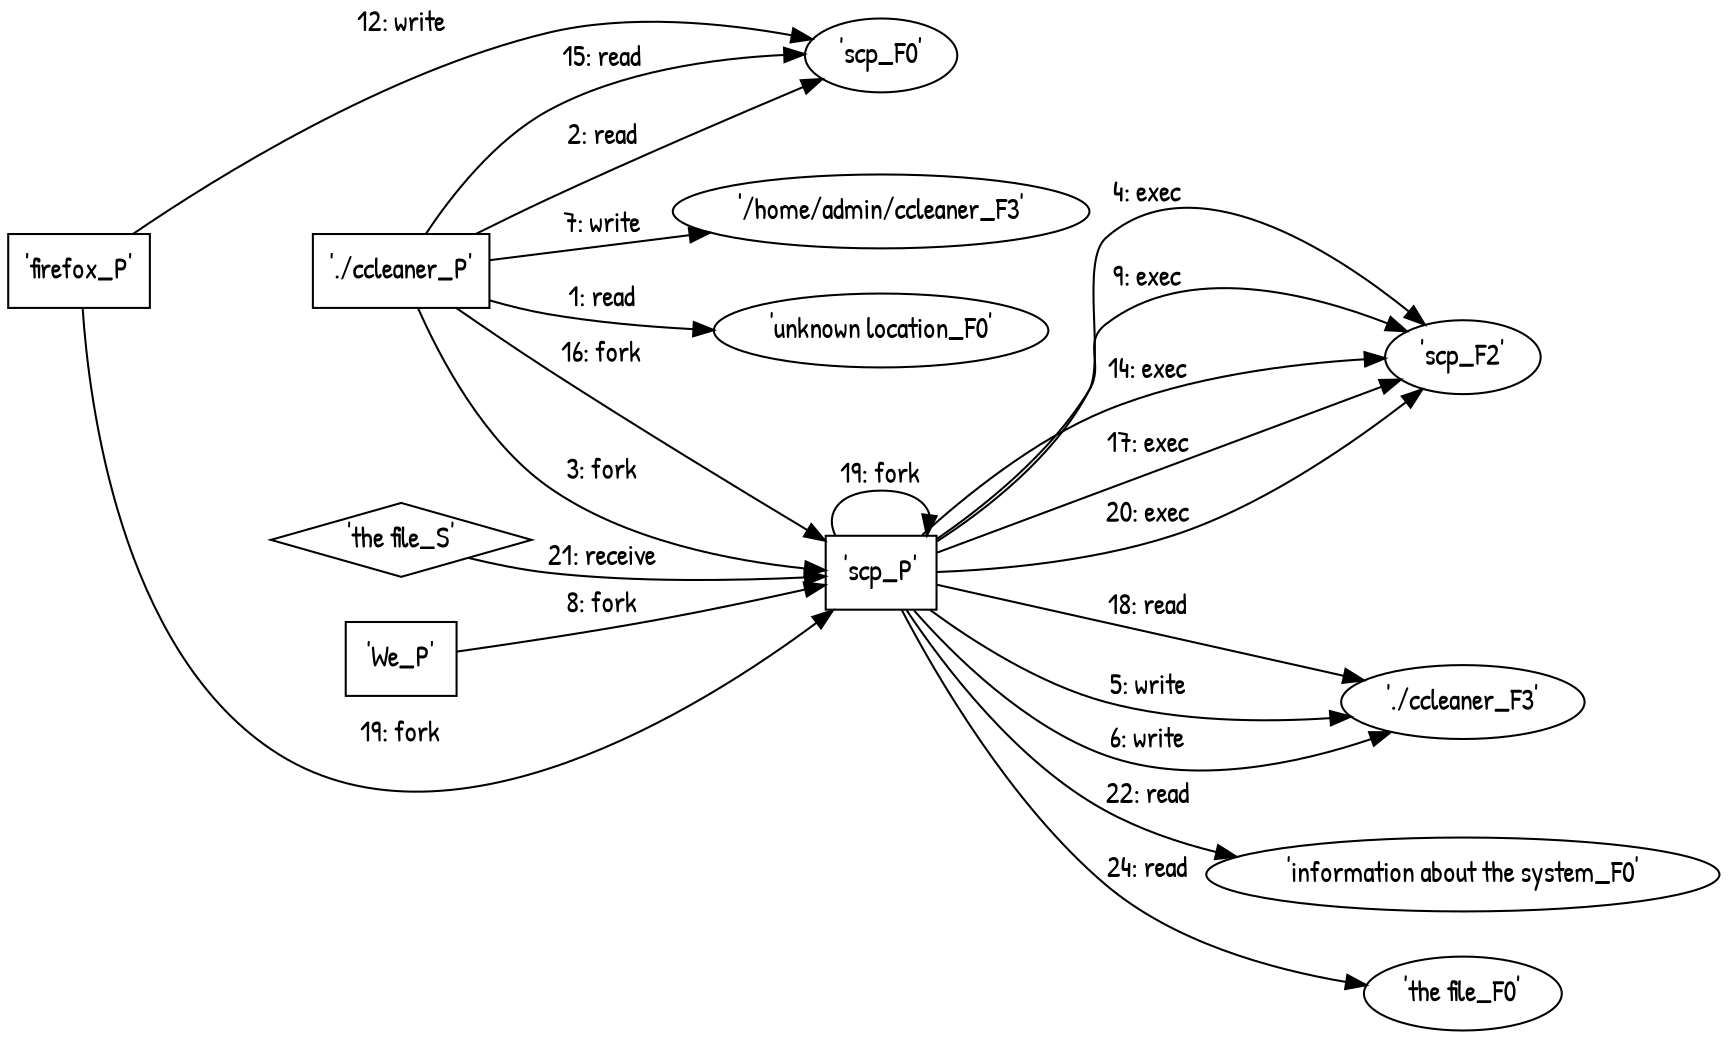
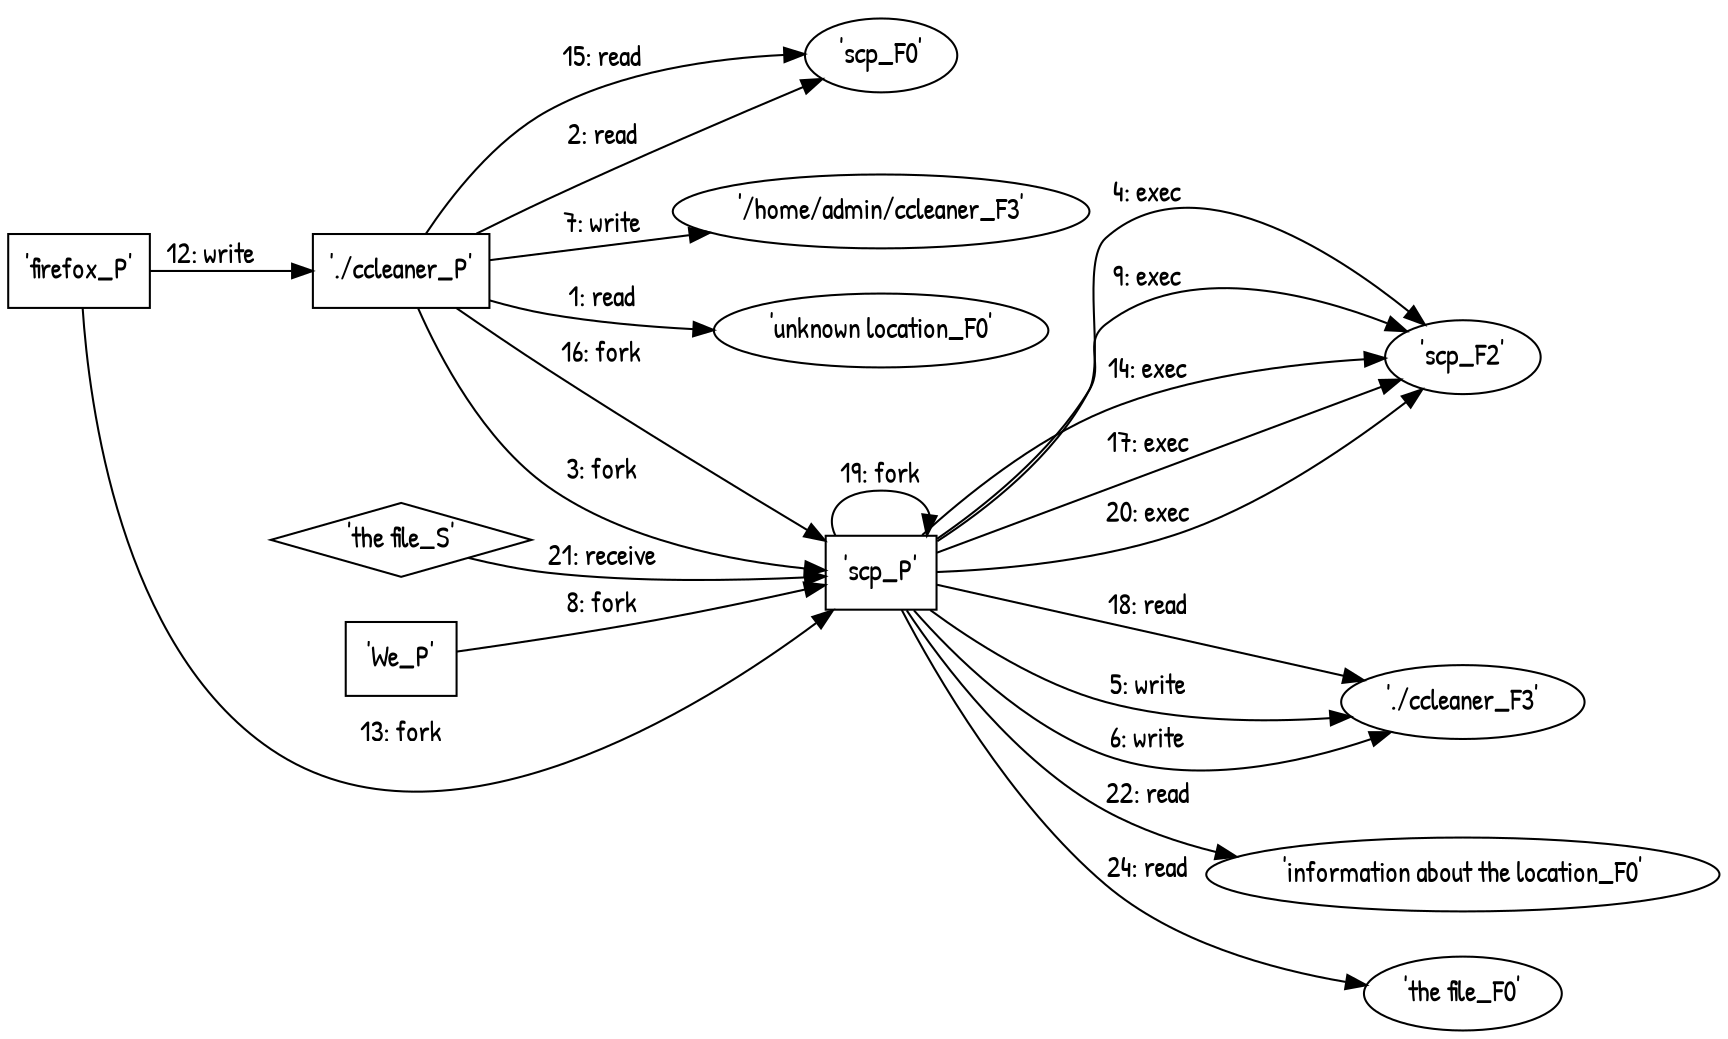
  digraph {
    engine=neato
    fixedsize=false
    fontname="Patrick Hand"
    fontsize=10
    nodesep=0.3
    rankdir=LR
    ranksep=0
    splines=true
    node [fontname="Patrick Hand" node_type=file shape=ellipse]
    edge [fontname="Patrick Hand"]
    "'./ccleaner_P'" [node_type=Process shape=box]
    "'unknown location_F0'"
    "'scp_F0'"
    "'scp_P'" [node_type=Process shape=box]
    "'/home/admin/ccleaner_F3'"
    "'scp_F2'" [node_type=File]
    "'./ccleaner_F3'"
-   "'information about the system_F0'"
+   "'information about the system_F0'" [label="'information about the location_F0'"]
    "'the file_F0'"
    "'We_P'" [node_type=Process shape=box]
    "'firefox_P'" [node_type=Process shape=box]
    "'the file_S'" [node_type=Socket shape=diamond]
    "'./ccleaner_P'" -> "'unknown location_F0'" [label="1: read"]
    "'./ccleaner_P'" -> "'scp_F0'" [label="2: read"]
    "'./ccleaner_P'" -> "'scp_F0'" [label="15: read"]
    "'./ccleaner_P'" -> "'scp_P'" [label="3: fork"]
    "'./ccleaner_P'" -> "'scp_P'" [label="16: fork"]
    "'./ccleaner_P'" -> "'/home/admin/ccleaner_F3'" [label="7: write"]
    "'scp_P'" -> "'scp_P'" [label="19: fork"]
    "'scp_P'" -> "'scp_F2'" [label="4: exec"]
    "'scp_P'" -> "'scp_F2'" [label="9: exec"]
    "'scp_P'" -> "'scp_F2'" [label="14: exec"]
    "'scp_P'" -> "'scp_F2'" [label="17: exec"]
    "'scp_P'" -> "'scp_F2'" [label="20: exec"]
    "'scp_P'" -> "'./ccleaner_F3'" [label="5: write"]
    "'scp_P'" -> "'./ccleaner_F3'" [label="6: write"]
    "'scp_P'" -> "'./ccleaner_F3'" [label="18: read"]
    "'scp_P'" -> "'information about the system_F0'" [label="22: read"]
    "'scp_P'" -> "'the file_F0'" [label="24: read"]
    "'We_P'" -> "'scp_P'" [label="8: fork"]
-   "'firefox_P'" -> "'scp_F0'" [label="12: write"]
-   "'firefox_P'" -> "'scp_P'" [label="19: fork"]
+   "'firefox_P'" -> "'./ccleaner_P'" [label="12: write"]
+   "'firefox_P'" -> "'scp_P'" [label="13: fork"]
    "'the file_S'" -> "'scp_P'" [label="21: receive"]
  }
